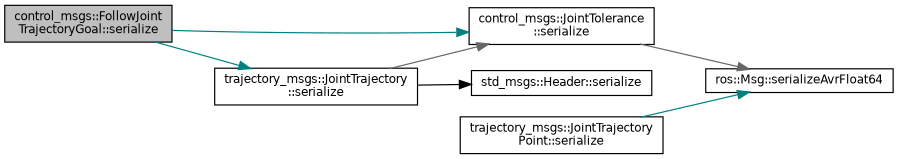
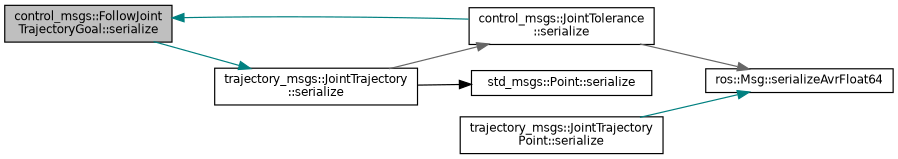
  digraph {
    rankdir=LR
    node [color=black fillcolor=white fontname=Helvetica fontsize=10 shape=record style=filled]
    edge [color=teal fontname=Helvetica fontsize=10 labelfontname=Helvetica labelfontsize=10 style=solid]
    n1 [fillcolor=grey75 fontcolor=black height=0.2 label="control_msgs::FollowJoint\lTrajectoryGoal::serialize" width=0.4]
    n2 [height=0.2 label="trajectory_msgs::JointTrajectory\l::serialize" width=0.4]
    n3 [height=0.2 label="control_msgs::JointTolerance\l::serialize" width=0.4]
-   n4 [height=0.2 label="std_msgs::Header::serialize" width=0.4]
+   n4 [height=0.2 label="std_msgs::Point::serialize" width=0.4]
    n5 [height=0.2 label="ros::Msg::serializeAvrFloat64" width=0.4]
    n6 [height=0.2 label="trajectory_msgs::JointTrajectory\lPoint::serialize" width=0.4]
    n1 -> n2
-   n1 -> n3
+   n3 -> n1
    n2 -> n3 [color=gray40]
    n2 -> n4 [color=black]
    n3 -> n5 [color=gray40]
    n6 -> n5
  }
